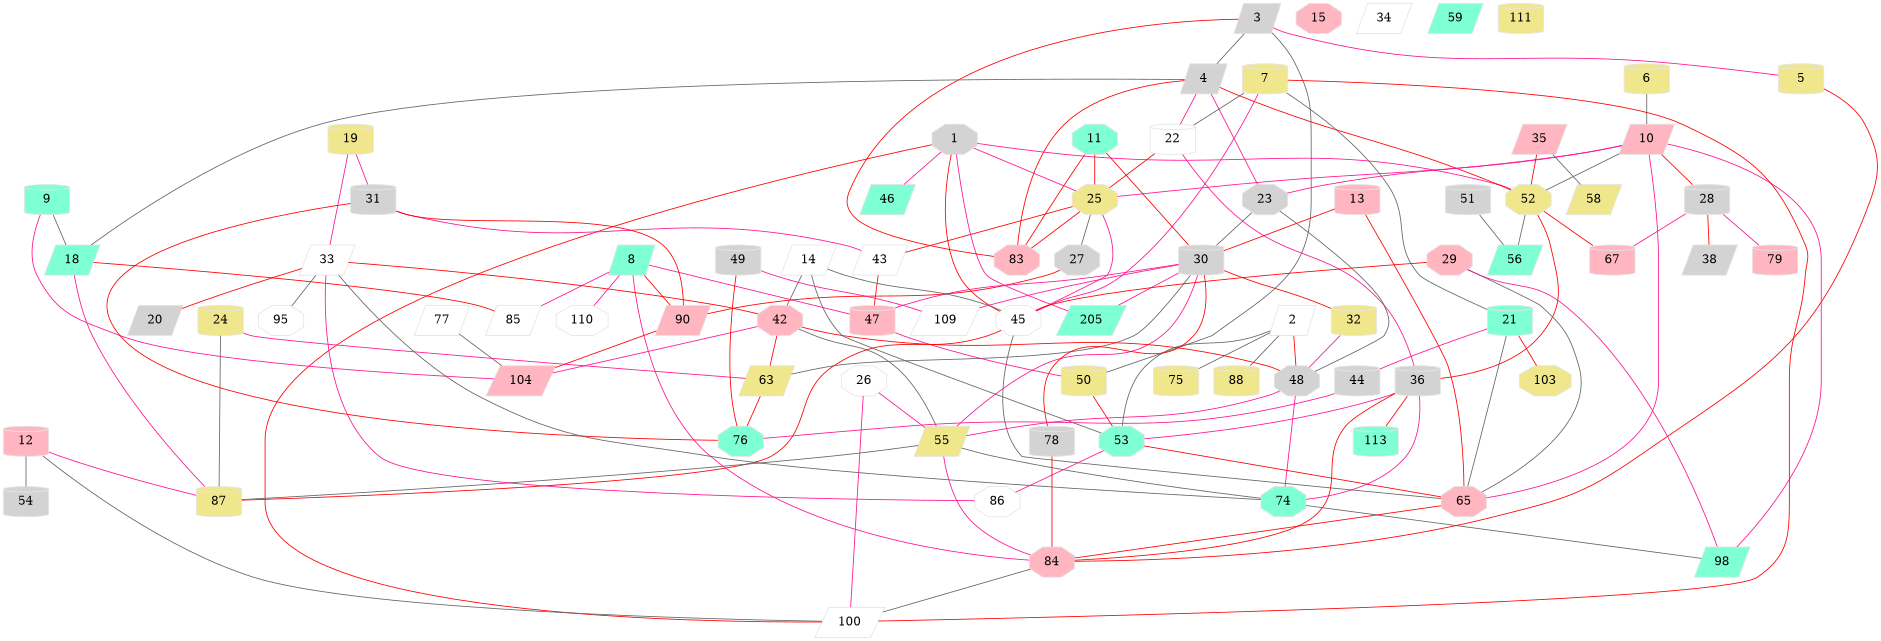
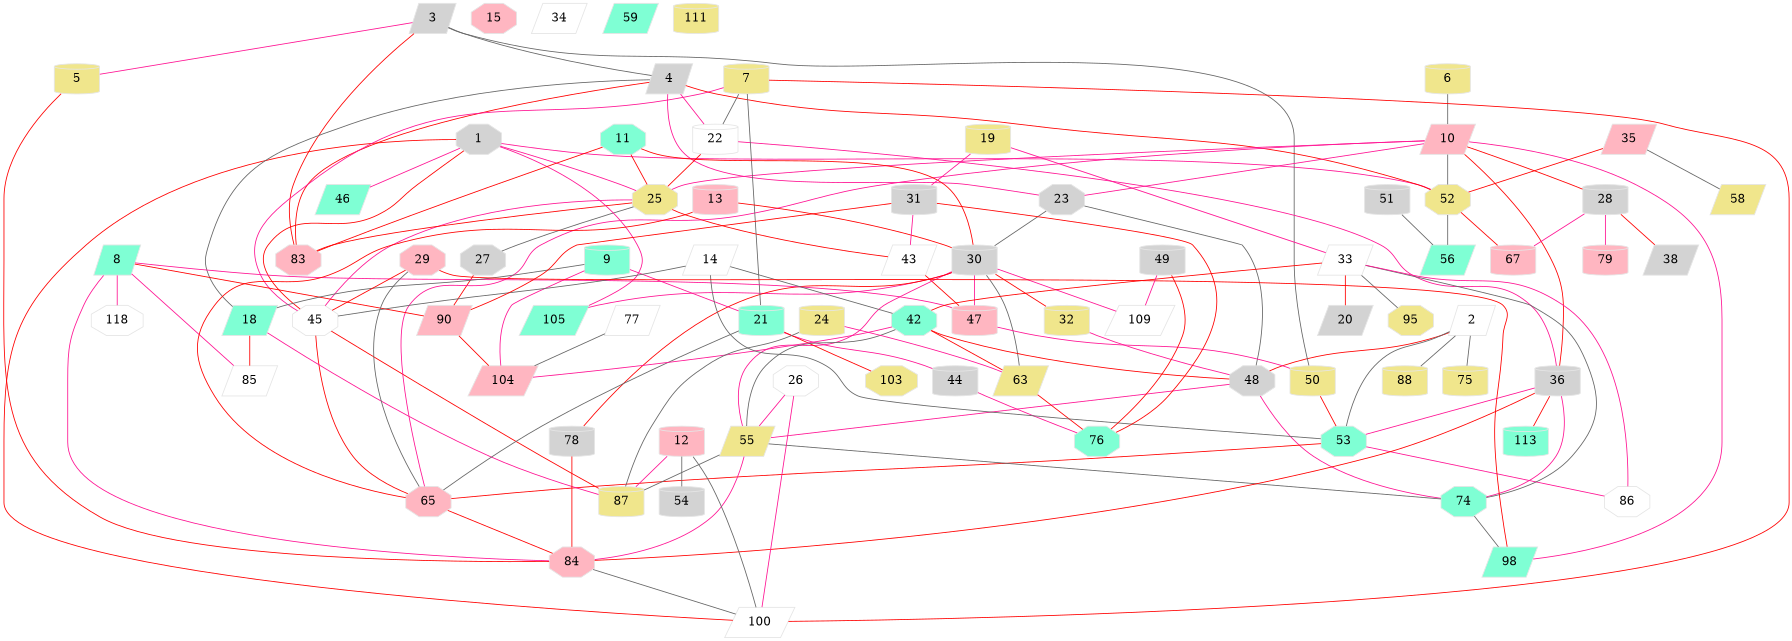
  graph {
    node [color=gray90 fillcolor=khaki shape=cylinder style=filled]
    edge [color=deeppink]
    25 [shape=octagon super="+94"]
    45 [fillcolor=white shape=octagon super="+71"]
    83 [fillcolor=lightpink shape=octagon]
    27 [fillcolor=lightgrey shape=octagon]
    43 [fillcolor=white shape=parallelogram]
    1 [fillcolor=lightgrey shape=octagon]
    46 [fillcolor=aquamarine shape=parallelogram]
    52 [shape=octagon super="+89"]
    100 [fillcolor=white shape=parallelogram super="+120"]
-   105 [fillcolor=aquamarine shape=parallelogram label=205]
+   105 [fillcolor=aquamarine shape=parallelogram]
    65 [fillcolor=lightpink shape=octagon super="+116"]
    87 [super="+96"]
    67 [fillcolor=lightpink super="+112"]
    56 [fillcolor=aquamarine shape=parallelogram]
    2 [fillcolor=white shape=parallelogram super="+72"]
    48 [fillcolor=lightgrey shape=octagon super="+122"]
    53 [fillcolor=aquamarine shape=octagon super="+118"]
    75 [super="+82"]
    88
    55 [shape=parallelogram super="+117"]
    74 [fillcolor=aquamarine shape=octagon]
    86 [fillcolor=white shape=octagon]
    3 [fillcolor=lightgrey shape=parallelogram super="+93"]
    4 [fillcolor=lightgrey shape=parallelogram super="+106"]
    5
    50 [super="+115"]
    18 [fillcolor=aquamarine shape=parallelogram super="+91"]
    22 [fillcolor=white]
    23 [fillcolor=lightgrey shape=octagon super="+69"]
    84 [fillcolor=lightpink shape=octagon super="+119"]
    85 [fillcolor=white shape=parallelogram]
    36 [fillcolor=lightgrey super="+62"]
    30 [fillcolor=lightgrey super="+108"]
    10 [fillcolor=lightpink shape=parallelogram super="+16"]
    28 [fillcolor=lightgrey]
    98 [fillcolor=aquamarine shape=parallelogram]
    6
    7 [super="+37"]
    21 [fillcolor=aquamarine super="+102"]
    44 [fillcolor=lightgrey super="+61"]
    103 [shape=octagon]
    8 [fillcolor=aquamarine shape=parallelogram super="+92"]
    47 [fillcolor=lightpink super="+97"]
    90 [fillcolor=lightpink shape=parallelogram]
-   110 [fillcolor=white shape=octagon]
+   110 [fillcolor=white shape=octagon label=118]
    104 [fillcolor=lightpink shape=parallelogram super="+114"]
    9 [fillcolor=aquamarine super="+101"]
    38 [fillcolor=lightgrey shape=parallelogram super="+68"]
    79 [fillcolor=lightpink]
    113 [fillcolor=aquamarine]
    11 [fillcolor=aquamarine shape=octagon super="+17"]
    63 [shape=parallelogram super="+107"]
    32 [super="+64"]
    78 [fillcolor=lightgrey super="+80"]
    109 [fillcolor=white shape=parallelogram]
    12 [fillcolor=lightpink]
    54 [fillcolor=lightgrey]
    13 [fillcolor=lightpink super="+66"]
-   42 [fillcolor=lightpink shape=octagon super="+81"]
+   42 [fillcolor=aquamarine shape=octagon super="+81"]
    14 [fillcolor=white shape=parallelogram]
    15 [fillcolor=lightpink shape=octagon]
    19 [super="+20"]
    31 [fillcolor=lightgrey super="+41"]
    33 [fillcolor=white shape=parallelogram super="+57"]
    76 [fillcolor=aquamarine shape=octagon super="+121"]
    n66 [fillcolor=lightgrey label=20 shape=parallelogram]
-   95 [fillcolor=white shape=octagon]
+   95 [shape=octagon]
    24
    26 [fillcolor=white shape=octagon]
    29 [fillcolor=lightpink shape=octagon super="+39"]
    34 [fillcolor=white shape=parallelogram super="+99"]
    35 [fillcolor=lightpink shape=parallelogram super="+70"]
    58 [shape=parallelogram]
    49 [fillcolor=lightgrey]
    51 [fillcolor=lightgrey super="+73"]
    59 [fillcolor=aquamarine shape=parallelogram]
    77 [fillcolor=white shape=parallelogram]
    111
    25 -- 45
    25 -- 83 [color=red]
    25 -- 27 [color=gray40]
    25 -- 43 [color=red]
-   45 -- 65 [color=gray40]
+   45 -- 65 [color=red]
    45 -- 87 [color=red]
    27 -- 90 [color=red]
    43 -- 47 [color=red]
    1 -- 25
    1 -- 45 [color=red]
    1 -- 46
    1 -- 52
    1 -- 100 [color=red]
    1 -- 105
    52 -- 67 [color=red]
    52 -- 56 [color=gray40]
    65 -- 84 [color=red]
    2 -- 48 [color=red]
    2 -- 53 [color=gray40]
    2 -- 75 [color=gray40]
    2 -- 88 [color=gray40]
    48 -- 55
    48 -- 74
    53 -- 65 [color=red]
    53 -- 86
    55 -- 87 [color=gray40]
    55 -- 74 [color=gray40]
    55 -- 84
    74 -- 98 [color=gray40]
    3 -- 83 [color=red]
    3 -- 4 [color=gray40]
    3 -- 5
    3 -- 50 [color=gray40]
    4 -- 83 [color=red]
    4 -- 52 [color=red weight=2]
    4 -- 18 [color=gray40]
    4 -- 22
    4 -- 23
    5 -- 84 [color=red]
    50 -- 53 [color=red]
    18 -- 87
    18 -- 85 [color=red]
    22 -- 25 [color=red]
    22 -- 36
    23 -- 48 [color=gray40]
    23 -- 30 [color=gray40]
    84 -- 100 [color=gray40]
    36 -- 53
    36 -- 74
    36 -- 84 [color=red]
    36 -- 113 [color=red]
    30 -- 105
    30 -- 55
    30 -- 47
    30 -- 63 [color=gray40]
    30 -- 32 [color=red]
    30 -- 78 [color=red]
    30 -- 109
    10 -- 25
    10 -- 52 [color=gray40]
    10 -- 65
    10 -- 23
-   52 -- 36 [color=red]
+   10 -- 36 [color=red]
    10 -- 28 [color=red]
    10 -- 98
    28 -- 67
    28 -- 38 [color=red]
    28 -- 79
    6 -- 10 [color=gray40]
    7 -- 45
    7 -- 100 [color=red]
    7 -- 22 [color=gray40]
    7 -- 21 [color=gray40]
    21 -- 65 [color=gray40]
    21 -- 44
    21 -- 103 [color=red]
    44 -- 76
    8 -- 84
    8 -- 85
    8 -- 47
    8 -- 90 [color=red]
    8 -- 110
    47 -- 50
    90 -- 104 [color=red]
    9 -- 18 [color=gray40]
+   9 -- 21
    9 -- 104
    11 -- 25 [color=red]
    11 -- 83 [color=red]
    11 -- 30 [color=red]
    63 -- 76 [color=red]
    32 -- 48
    78 -- 84 [color=red]
    12 -- 100 [color=gray40]
    12 -- 87
    12 -- 54 [color=gray40]
    13 -- 65 [color=red]
    13 -- 30 [color=red]
    42 -- 48 [color=red]
    42 -- 55 [color=gray40]
    42 -- 104
    42 -- 63 [color=red]
    14 -- 45 [color=gray40]
    14 -- 53 [color=gray40]
    14 -- 42 [color=gray40]
    19 -- 31
    19 -- 33
    31 -- 43
    31 -- 90 [color=red]
    31 -- 76 [color=red]
    33 -- 74 [color=gray40]
    33 -- 86
    33 -- 42 [color=red]
    33 -- n66 [color=red]
    33 -- 95 [color=gray40]
    24 -- 87 [color=gray40]
    24 -- 63
    26 -- 100
    26 -- 55
    29 -- 45 [color=red]
    29 -- 65 [color=gray40]
-   29 -- 98
+   29 -- 98 [color=red]
    35 -- 52 [color=red]
    35 -- 58 [color=gray40]
    49 -- 109
    49 -- 76 [color=red]
    51 -- 56 [color=gray40]
    77 -- 104 [color=gray40]
  }
